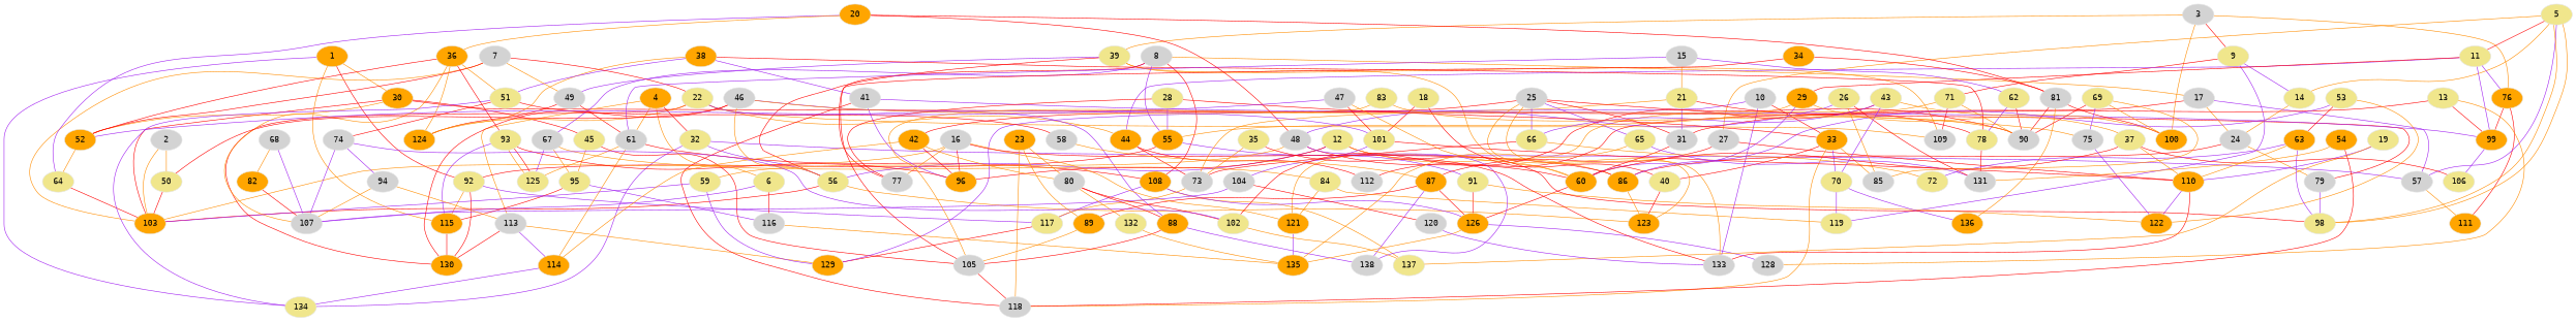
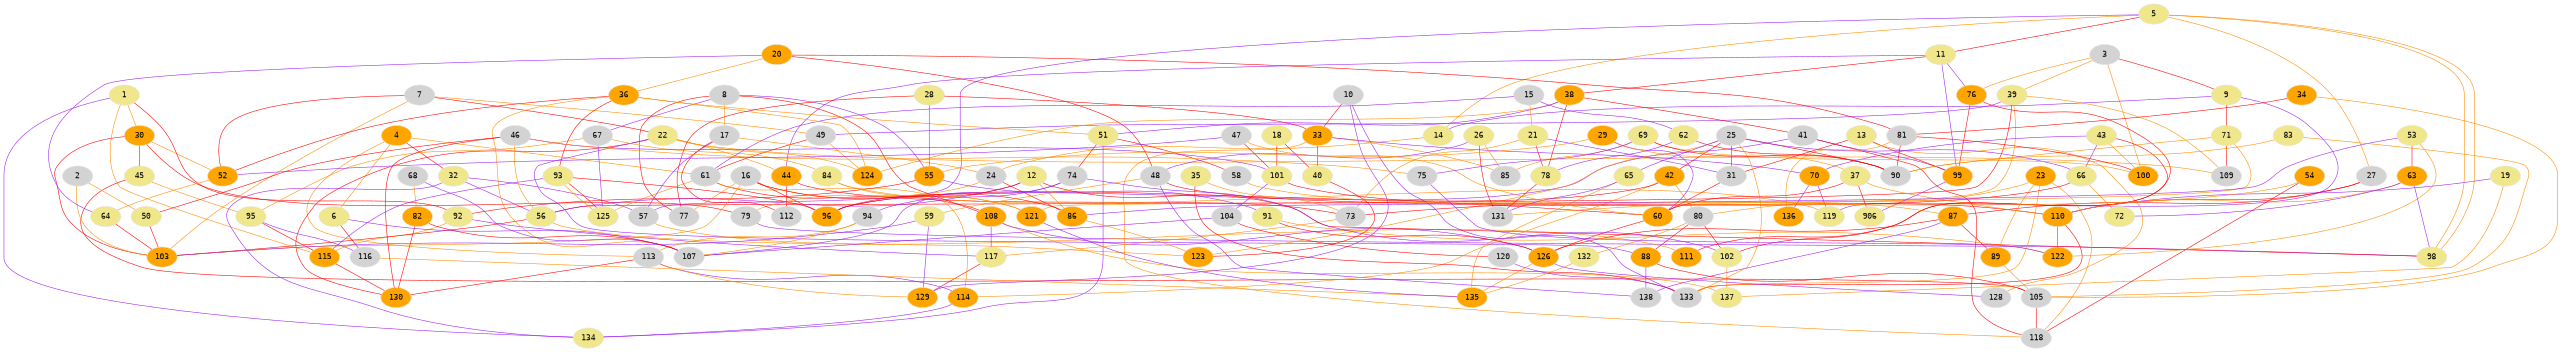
  graph {
    fontname="DejaVu Sans Mono"
    node [color=gray90 fillcolor=khaki fontname="DejaVu Sans Mono" style=filled]
    edge [color=red fontname="DejaVu Sans Mono"]
    30 [fillcolor=orange]
-   1 [fillcolor=orange]
+   1
    92
    115 [fillcolor=orange]
    134
    103 [fillcolor=orange]
    52 [fillcolor=orange]
    79 [fillcolor=lightgrey]
    45
    117
    130 [fillcolor=orange]
    2 [fillcolor=lightgrey]
    50
    3 [fillcolor=lightgrey]
    9
    39
    76 [fillcolor=orange]
    100 [fillcolor=orange]
    14
    71
    119
    49 [fillcolor=lightgrey]
    56
    109 [fillcolor=lightgrey]
    60 [fillcolor=orange]
    99 [fillcolor=orange]
    111 [fillcolor=orange]
    4 [fillcolor=orange]
    6
    32
    61 [fillcolor=lightgrey]
    113 [fillcolor=lightgrey]
    107 [fillcolor=lightgrey]
    116 [fillcolor=lightgrey]
    57 [fillcolor=lightgrey]
    108 [fillcolor=orange]
    114 [fillcolor=orange]
    125
    129 [fillcolor=orange]
    5
    11
    27 [fillcolor=lightgrey]
    98
    38 [fillcolor=orange]
    44 [fillcolor=orange]
    24 [fillcolor=lightgrey]
    110 [fillcolor=orange]
    87 [fillcolor=orange]
    135 [fillcolor=orange]
    7 [fillcolor=lightgrey]
    22
    88 [fillcolor=orange]
    124 [fillcolor=orange]
    64
    8 [fillcolor=lightgrey]
    17 [fillcolor=lightgrey]
    55 [fillcolor=orange]
    67 [fillcolor=lightgrey]
    77 [fillcolor=lightgrey]
    112 [fillcolor=lightgrey]
    91
    95
    84
    137
    126 [fillcolor=orange]
    121 [fillcolor=orange]
    90 [fillcolor=lightgrey]
    10 [fillcolor=lightgrey]
    33 [fillcolor=orange]
    133 [fillcolor=lightgrey]
    40
    118 [fillcolor=lightgrey]
    85 [fillcolor=lightgrey]
-   70
+   70 [fillcolor=orange]
    78
    51
    41 [fillcolor=lightgrey]
    73 [fillcolor=lightgrey]
-   106
+   106 [label=906]
    12
    86 [fillcolor=orange]
    96 [fillcolor=orange]
    123 [fillcolor=orange]
    13
    31 [fillcolor=lightgrey]
    128 [fillcolor=lightgrey]
    15 [fillcolor=lightgrey]
    21
    62
    16 [fillcolor=lightgrey]
    18
    101
    104 [fillcolor=lightgrey]
    19
    122 [fillcolor=orange]
    20 [fillcolor=orange]
    36 [fillcolor=orange]
    48 [fillcolor=lightgrey]
    81 [fillcolor=lightgrey]
    93
    59
    138 [fillcolor=lightgrey]
    136 [fillcolor=orange]
    131 [fillcolor=lightgrey]
    105 [fillcolor=lightgrey]
    23 [fillcolor=orange]
    80 [fillcolor=lightgrey]
    89 [fillcolor=orange]
    102
    132
    25 [fillcolor=lightgrey]
    42 [fillcolor=orange]
    65
    66
    72
    26
    28
    29 [fillcolor=orange]
    37
    34 [fillcolor=orange]
    35
    58 [fillcolor=lightgrey]
    74 [fillcolor=lightgrey]
    43
    46 [fillcolor=lightgrey]
    75 [fillcolor=lightgrey]
    47 [fillcolor=lightgrey]
    94 [fillcolor=lightgrey]
    53
    63 [fillcolor=orange]
    54 [fillcolor=orange]
    68 [fillcolor=lightgrey]
    82 [fillcolor=orange]
    69
    83
    120 [fillcolor=lightgrey]
    30 -- 103
    30 -- 52 [color=darkorange]
    30 -- 79
    30 -- 45
    1 -- 30 [color=darkorange]
    1 -- 92
    1 -- 115 [color=darkorange]
    1 -- 134 [color=purple]
    92 -- 115 [color=darkorange]
    92 -- 117 [color=purple]
    115 -- 130
    52 -- 64 [color=darkorange]
    79 -- 98 [color=purple]
    45 -- 95 [color=darkorange]
    45 -- 105
    117 -- 129
    2 -- 103 [color=darkorange]
    2 -- 50 [color=darkorange]
    50 -- 103
    3 -- 9
    3 -- 39 [color=darkorange]
    3 -- 76 [color=darkorange]
    3 -- 100 [color=darkorange]
    9 -- 14 [color=purple]
    9 -- 71
    9 -- 119 [color=purple]
    39 -- 49 [color=purple]
    39 -- 56
    39 -- 109 [color=darkorange]
    39 -- 60 [color=darkorange]
    76 -- 99
    76 -- 111
    14 -- 24 [color=darkorange]
    71 -- 109
    71 -- 121 [color=darkorange]
    71 -- 90 [color=darkorange]
    49 -- 61
-   49 -- 124
+   49 -- 124 [color=darkorange]
    56 -- 103
    56 -- 123 [color=darkorange]
    60 -- 126
    99 -- 106 [color=purple]
    4 -- 6 [color=darkorange]
    4 -- 32
    4 -- 61 [color=darkorange]
    4 -- 113 [color=darkorange]
    6 -- 107 [color=purple]
    6 -- 116
    32 -- 134 [color=purple]
    32 -- 56 [color=purple]
    32 -- 57 [color=purple]
    61 -- 108
    61 -- 114 [color=darkorange]
    61 -- 125 [color=darkorange]
    113 -- 130
    113 -- 114 [color=purple]
    113 -- 129 [color=darkorange]
    116 -- 135 [color=darkorange]
    57 -- 111 [color=darkorange]
    108 -- 117 [color=purple]
    108 -- 137 [color=darkorange]
    108 -- 126 [color=purple]
    114 -- 134 [color=purple]
    5 -- 14 [color=darkorange]
    5 -- 57 [color=purple]
    5 -- 11
    5 -- 27 [color=darkorange]
    5 -- 98 [color=darkorange]
    5 -- 98 [color=darkorange]
    11 -- 76 [color=purple]
    11 -- 99 [color=purple]
-   11 -- 29
+   11 -- 38
    11 -- 44 [color=purple]
    27 -- 110
    27 -- 87
    38 -- 124 [color=darkorange]
    38 -- 78
    38 -- 51 [color=purple]
-   38 -- 41 [color=purple]
+   38 -- 41
    44 -- 112
    44 -- 73
    24 -- 79 [color=darkorange]
    24 -- 86
    110 -- 133
    110 -- 122 [color=purple]
    87 -- 126
    87 -- 138 [color=purple]
    87 -- 89
    7 -- 103 [color=darkorange]
    7 -- 52
    7 -- 49 [color=darkorange]
    7 -- 22
    22 -- 130
    22 -- 109 [color=darkorange]
    22 -- 44 [color=darkorange]
    22 -- 88 [color=purple]
    22 -- 124 [color=darkorange]
    88 -- 138 [color=purple]
    88 -- 105
    64 -- 103
    8 -- 108
    8 -- 17 [color=darkorange]
    8 -- 55 [color=purple]
    8 -- 67 [color=purple]
    8 -- 77
    17 -- 57 [color=purple]
    17 -- 24 [color=darkorange]
    17 -- 112
    55 -- 92
    55 -- 91 [color=purple]
    67 -- 125 [color=purple]
    67 -- 95 [color=darkorange]
    67 -- 84 [color=darkorange]
    91 -- 126
    91 -- 122 [color=darkorange]
    95 -- 115
    95 -- 116 [color=purple]
    84 -- 119 [color=darkorange]
    84 -- 121 [color=darkorange]
    126 -- 135 [color=darkorange]
    126 -- 128 [color=purple]
    121 -- 135 [color=purple]
    10 -- 129 [color=purple]
    10 -- 33
    10 -- 133 [color=purple]
    33 -- 40
    33 -- 118 [color=darkorange]
    33 -- 85 [color=darkorange]
    33 -- 70 [color=purple]
    40 -- 123
    70 -- 119 [color=purple]
    70 -- 136 [color=purple]
    78 -- 131
    51 -- 134 [color=purple]
    51 -- 58
    51 -- 74
    41 -- 99 [color=purple]
    41 -- 118
    41 -- 96 [color=purple]
    73 -- 117 [color=darkorange]
    12 -- 56 [color=purple]
    12 -- 98
    12 -- 86 [color=darkorange]
    12 -- 96
    86 -- 123 [color=darkorange]
    13 -- 99
    13 -- 31
    13 -- 128 [color=darkorange]
    31 -- 60
    15 -- 61 [color=purple]
    15 -- 21 [color=darkorange]
    15 -- 62 [color=purple]
    21 -- 78
    21 -- 73 [color=darkorange]
    21 -- 31 [color=purple]
    62 -- 90
    62 -- 78 [color=purple]
    16 -- 103 [color=darkorange]
    16 -- 77 [color=darkorange]
    16 -- 121 [color=darkorange]
    16 -- 86
    16 -- 96
    18 -- 40
    18 -- 101
    101 -- 110
    101 -- 104 [color=purple]
    104 -- 107 [color=purple]
    104 -- 120
    19 -- 110 [color=purple]
    19 -- 137 [color=darkorange]
    20 -- 64 [color=purple]
    20 -- 36 [color=darkorange]
    20 -- 48
    20 -- 81
    36 -- 52
    36 -- 107 [color=darkorange]
    36 -- 124 [color=darkorange]
    36 -- 51 [color=darkorange]
    36 -- 93
    48 -- 60
    48 -- 59 [color=darkorange]
    48 -- 138 [color=purple]
    81 -- 100
    81 -- 90
    81 -- 136 [color=darkorange]
    93 -- 115 [color=purple]
    93 -- 125 [color=darkorange]
    93 -- 125
    93 -- 96
    59 -- 103 [color=purple]
    59 -- 129 [color=purple]
    105 -- 118
+   23 -- 133 [color=darkorange]
    23 -- 118 [color=darkorange]
    23 -- 80 [color=darkorange]
    23 -- 89 [color=darkorange]
    80 -- 88
    80 -- 102
    80 -- 132 [color=darkorange]
    89 -- 105 [color=darkorange]
    102 -- 137 [color=darkorange]
    132 -- 135 [color=darkorange]
    25 -- 90
    25 -- 133 [color=darkorange]
    25 -- 123 [color=darkorange]
    25 -- 31
    25 -- 42
    25 -- 65 [color=purple]
    25 -- 66 [color=purple]
    42 -- 114 [color=darkorange]
    42 -- 96
    42 -- 80 [color=darkorange]
    65 -- 135 [color=darkorange]
    65 -- 131 [color=purple]
    66 -- 73
    66 -- 72 [color=darkorange]
    26 -- 85 [color=darkorange]
    26 -- 48 [color=purple]
    26 -- 131
    28 -- 55 [color=purple]
    28 -- 77
    28 -- 33
    29 -- 60 [color=purple]
    29 -- 55 [color=darkorange]
    29 -- 37 [color=darkorange]
    37 -- 60
    37 -- 110 [color=darkorange]
    37 -- 106
    34 -- 81
-   34 -- 105
+   34 -- 105 [color=darkorange]
    35 -- 133
    35 -- 73 [color=darkorange]
    58 -- 87 [color=darkorange]
    74 -- 107 [color=purple]
    74 -- 102 [color=purple]
    74 -- 94 [color=purple]
    43 -- 100 [color=darkorange]
    43 -- 70 [color=purple]
    43 -- 102
    43 -- 66 [color=purple]
    46 -- 130
    46 -- 50
    46 -- 56 [color=darkorange]
    46 -- 101 [color=purple]
    46 -- 75 [color=darkorange]
    75 -- 122 [color=purple]
    47 -- 52 [color=purple]
    47 -- 60 [color=darkorange]
    47 -- 101
    94 -- 113 [color=darkorange]
    94 -- 107 [color=darkorange]
    53 -- 86 [color=purple]
    53 -- 122 [color=darkorange]
    53 -- 63
    63 -- 98 [color=purple]
    63 -- 110 [color=darkorange]
    63 -- 72 [color=purple]
    54 -- 118
    54 -- 131 [color=darkorange]
    68 -- 107 [color=purple]
    68 -- 82 [color=darkorange]
-   92 -- 130
+   82 -- 130
    82 -- 107
    69 -- 100 [color=darkorange]
    69 -- 90
    69 -- 85 [color=darkorange]
    69 -- 75 [color=purple]
    83 -- 90 [color=darkorange]
    83 -- 105 [color=darkorange]
    120 -- 133 [color=purple]
  }
